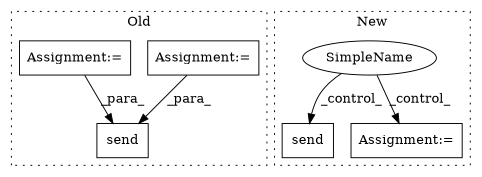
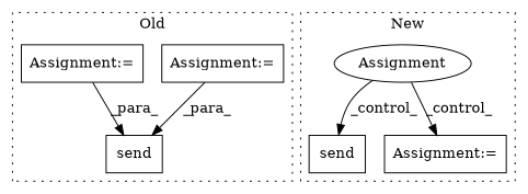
  digraph {
    node [a=7 l="5,1" shape=box]
    n1 [a=32 label=send s="5085,5096"]
    n2 [l=32 label="Assignment:=" s=5021]
    n3 [l=1 label="Assignment:=" s=4848]
    n4 [a=32 label=send s="5639,5670"]
-   n5 [a=42 label=SimpleName shape=ellipse l=""]
+   n5 [a=42 label=Assignment shape=ellipse l=""]
    n6 [l=1 label="Assignment:=" s=5590]
    subgraph cluster_1 {
      label=Old
      style=dotted
      n1
      n2
      n3
    }
    subgraph cluster_2 {
      label=New
      style=dotted
      n4
      n5
      n6
    }
    n2 -> n1 [label=_para_]
    n3 -> n1 [label=_para_]
    n5 -> n4 [label=_control_]
    n5 -> n6 [label=_control_]
  }
